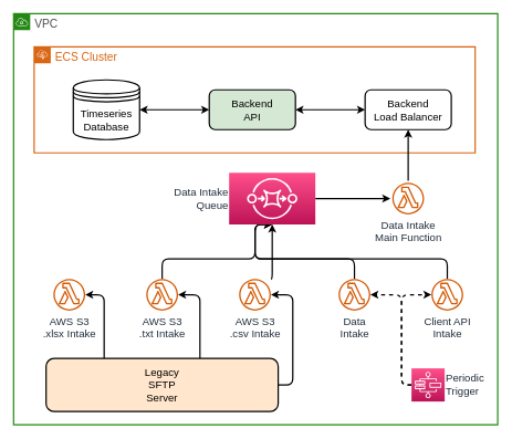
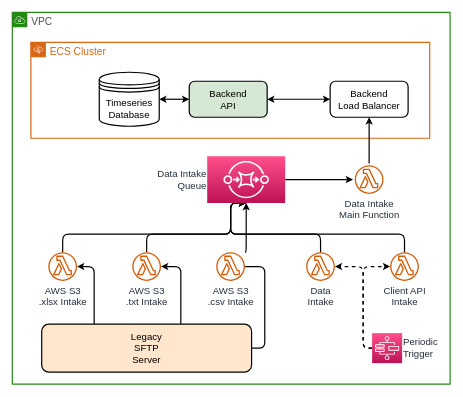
  <mxCell id="0" />
  <mxCell id="1" parent="0" />
  <mxCell id="2" value="VPC" style="points=[[0,0],[0.25,0],[0.5,0],[0.75,0],[1,0],[1,0.25],[1,0.5],[1,0.75],[1,1],[0.75,1],[0.5,1],[0.25,1],[0,1],[0,0.75],[0,0.5],[0,0.25]];outlineConnect=0;gradientColor=none;html=1;whiteSpace=wrap;fontSize=17;fontStyle=0;container=1;pointerEvents=0;collapsible=0;recursiveResize=0;shape=mxgraph.aws4.group;grIcon=mxgraph.aws4.group_vpc;strokeColor=#248814;fillColor=none;verticalAlign=top;align=left;spacingLeft=30;fontColor=#4D4D4D;dashed=0;strokeWidth=2;" vertex="1" parent="1"><mxGeometry x="20" y="20" width="730" height="620" as="geometry" /></mxCell>
  <mxCell id="3" value="ECS Cluster" style="points=[[0,0],[0.25,0],[0.5,0],[0.75,0],[1,0],[1,0.25],[1,0.5],[1,0.75],[1,1],[0.75,1],[0.5,1],[0.25,1],[0,1],[0,0.75],[0,0.5],[0,0.25]];outlineConnect=0;gradientColor=none;html=1;whiteSpace=wrap;fontSize=17;fontStyle=0;container=1;pointerEvents=0;collapsible=0;recursiveResize=0;shape=mxgraph.aws4.group;grIcon=mxgraph.aws4.group_elastic_beanstalk;strokeColor=#D86613;fillColor=none;verticalAlign=top;align=left;spacingLeft=30;fontColor=#D86613;dashed=0;strokeWidth=2;" vertex="1" parent="2"><mxGeometry x="31" y="50" width="665" height="160" as="geometry" /></mxCell>
  <mxCell id="4" value="Backend&lt;br&gt;Load Balancer" style="rounded=1;whiteSpace=wrap;html=1;fontSize=16;strokeWidth=2;" vertex="1" parent="3"><mxGeometry x="499" y="65" width="130" height="60" as="geometry" /></mxCell>
  <mxCell id="5" value="Backend&lt;br&gt;API" style="rounded=1;whiteSpace=wrap;html=1;fontSize=16;strokeWidth=2;fillColor=#d5e8d4;" vertex="1" parent="3"><mxGeometry x="264" y="65" width="130" height="60" as="geometry" /></mxCell>
  <mxCell id="6" style="edgeStyle=orthogonalEdgeStyle;html=1;exitX=0;exitY=0.5;exitDx=0;exitDy=0;entryX=1;entryY=0.5;entryDx=0;entryDy=0;startArrow=classic;startFill=1;strokeWidth=2;" edge="1" parent="3" source="4" target="5"><mxGeometry relative="1" as="geometry" /></mxCell>
- <mxCell id="7" value="Timeseries&lt;br&gt;Database" style="shape=datastore;whiteSpace=wrap;html=1;fontSize=16;strokeWidth=2;" vertex="1" parent="3"><mxGeometry x="59" y="50" width="100" height="90" as="geometry" /></mxCell>
+ <mxCell id="7" value="Timeseries&lt;br&gt;Database" style="shape=datastore;whiteSpace=wrap;html=1;fontSize=16;strokeWidth=2;" vertex="1" parent="3"><mxGeometry x="114" y="50" width="100" height="90" as="geometry" /></mxCell>
  <mxCell id="8" style="edgeStyle=orthogonalEdgeStyle;html=1;exitX=1;exitY=0.5;exitDx=0;exitDy=0;entryX=0;entryY=0.5;entryDx=0;entryDy=0;fontSize=16;startArrow=classic;startFill=1;strokeWidth=2;" edge="1" parent="3" source="7" target="5"><mxGeometry relative="1" as="geometry" /></mxCell>
  <mxCell id="9" style="edgeStyle=orthogonalEdgeStyle;html=1;entryX=0.5;entryY=1;entryDx=0;entryDy=0;fontSize=16;startArrow=none;startFill=0;strokeWidth=2;" edge="1" parent="2" source="10" target="4"><mxGeometry relative="1" as="geometry" /></mxCell>
  <mxCell id="10" value="Data Intake&lt;br style=&quot;font-size: 16px;&quot;&gt;Main Function" style="sketch=0;outlineConnect=0;fontColor=#232F3E;gradientColor=none;fillColor=#D45B07;strokeColor=none;dashed=0;verticalLabelPosition=bottom;verticalAlign=top;align=center;html=1;fontSize=16;fontStyle=0;aspect=fixed;pointerEvents=1;shape=mxgraph.aws4.lambda_function;spacing=2;spacingTop=0;perimeterSpacing=3;" vertex="1" parent="2"><mxGeometry x="571" y="255" width="48" height="48" as="geometry" /></mxCell>
  <mxCell id="11" style="edgeStyle=orthogonalEdgeStyle;html=1;entryX=0.5;entryY=1;entryDx=0;entryDy=0;entryPerimeter=0;fontSize=16;fontColor=#FF0000;startArrow=none;startFill=0;strokeWidth=2;" edge="1" parent="2" source="12" target="25"><mxGeometry relative="1" as="geometry"><Array as="points"><mxPoint x="224" y="370" /><mxPoint x="364" y="370" /></Array></mxGeometry></mxCell>
  <mxCell id="12" value="AWS S3&lt;br&gt;.txt Intake" style="sketch=0;outlineConnect=0;fontColor=#232F3E;gradientColor=none;fillColor=#D45B07;strokeColor=none;dashed=0;verticalLabelPosition=bottom;verticalAlign=top;align=center;html=1;fontSize=16;fontStyle=0;aspect=fixed;pointerEvents=1;shape=mxgraph.aws4.lambda_function;" vertex="1" parent="2"><mxGeometry x="200" y="400" width="48" height="48" as="geometry" /></mxCell>
  <mxCell id="13" style="edgeStyle=orthogonalEdgeStyle;html=1;entryX=0.5;entryY=1;entryDx=0;entryDy=0;entryPerimeter=0;fontSize=16;fontColor=#FF0000;startArrow=none;startFill=0;strokeWidth=2;" edge="1" parent="2" source="14" target="25"><mxGeometry relative="1" as="geometry"><Array as="points"><mxPoint x="364" y="400" /><mxPoint x="364" y="400" /></Array></mxGeometry></mxCell>
  <mxCell id="14" value="AWS S3&lt;br&gt;.csv Intake" style="sketch=0;outlineConnect=0;fontColor=#232F3E;gradientColor=none;fillColor=#D45B07;strokeColor=none;dashed=0;verticalLabelPosition=bottom;verticalAlign=top;align=center;html=1;fontSize=16;fontStyle=0;aspect=fixed;pointerEvents=1;shape=mxgraph.aws4.lambda_function;" vertex="1" parent="2"><mxGeometry x="340" y="400" width="48" height="48" as="geometry" /></mxCell>
+ <mxCell id="15" style="edgeStyle=orthogonalEdgeStyle;html=1;entryX=0.5;entryY=1;entryDx=0;entryDy=0;entryPerimeter=0;fontSize=16;fontColor=#FF0000;startArrow=none;startFill=0;strokeWidth=2;" edge="1" parent="2" source="16" target="25"><mxGeometry relative="1" as="geometry"><Array as="points"><mxPoint x="84" y="370" /><mxPoint x="364" y="370" /></Array></mxGeometry></mxCell>
  <mxCell id="16" value="AWS S3&lt;br&gt;.xlsx Intake" style="sketch=0;outlineConnect=0;fontColor=#232F3E;gradientColor=none;fillColor=#D45B07;strokeColor=none;dashed=0;verticalLabelPosition=bottom;verticalAlign=top;align=center;html=1;fontSize=16;fontStyle=0;aspect=fixed;pointerEvents=1;shape=mxgraph.aws4.lambda_function;" vertex="1" parent="2"><mxGeometry x="60" y="400" width="48" height="48" as="geometry" /></mxCell>
  <mxCell id="17" style="edgeStyle=orthogonalEdgeStyle;html=1;entryX=0.5;entryY=1;entryDx=0;entryDy=0;entryPerimeter=0;fontSize=16;fontColor=#FF0000;startArrow=none;startFill=0;strokeWidth=2;" edge="1" parent="2" source="18" target="25"><mxGeometry relative="1" as="geometry"><Array as="points"><mxPoint x="514" y="370" /><mxPoint x="364" y="370" /></Array></mxGeometry></mxCell>
  <mxCell id="18" value="Data&lt;br&gt;Intake" style="sketch=0;outlineConnect=0;fontColor=#232F3E;gradientColor=none;fillColor=#D45B07;strokeColor=none;dashed=0;verticalLabelPosition=bottom;verticalAlign=top;align=center;html=1;fontSize=16;fontStyle=0;aspect=fixed;pointerEvents=1;shape=mxgraph.aws4.lambda_function;" vertex="1" parent="2"><mxGeometry x="490" y="400" width="48" height="48" as="geometry" /></mxCell>
  <mxCell id="19" style="edgeStyle=orthogonalEdgeStyle;html=1;entryX=0.5;entryY=1;entryDx=0;entryDy=0;entryPerimeter=0;fontSize=16;fontColor=#FF0000;startArrow=none;startFill=0;strokeWidth=2;" edge="1" parent="2" source="20" target="25"><mxGeometry relative="1" as="geometry"><Array as="points"><mxPoint x="654" y="370" /><mxPoint x="364" y="370" /></Array></mxGeometry></mxCell>
  <mxCell id="20" value="Client API&lt;br&gt;Intake" style="sketch=0;outlineConnect=0;fontColor=#232F3E;gradientColor=none;fillColor=#D45B07;strokeColor=none;dashed=0;verticalLabelPosition=bottom;verticalAlign=top;align=center;html=1;fontSize=16;fontStyle=0;aspect=fixed;pointerEvents=1;shape=mxgraph.aws4.lambda_function;" vertex="1" parent="2"><mxGeometry x="630" y="400" width="48" height="48" as="geometry" /></mxCell>
  <mxCell id="21" style="edgeStyle=orthogonalEdgeStyle;html=1;exitX=0;exitY=0.5;exitDx=0;exitDy=0;exitPerimeter=0;fontSize=16;fontColor=#FF0000;startArrow=none;startFill=0;strokeWidth=2;dashed=1;" edge="1" parent="2" source="23" target="18"><mxGeometry relative="1" as="geometry"><Array as="points"><mxPoint x="585" y="560" /><mxPoint x="585" y="424" /></Array></mxGeometry></mxCell>
  <mxCell id="22" style="edgeStyle=orthogonalEdgeStyle;html=1;exitX=0;exitY=0.5;exitDx=0;exitDy=0;exitPerimeter=0;fontSize=16;fontColor=#FF0000;startArrow=none;startFill=0;strokeWidth=2;dashed=1;" edge="1" parent="2" source="23" target="20"><mxGeometry relative="1" as="geometry"><Array as="points"><mxPoint x="585" y="560" /><mxPoint x="585" y="424" /></Array></mxGeometry></mxCell>
  <mxCell id="23" value="Periodic&lt;br style=&quot;font-size: 16px;&quot;&gt;Trigger&lt;br style=&quot;font-size: 16px;&quot;&gt;" style="sketch=0;points=[[0,0,0],[0.25,0,0],[0.5,0,0],[0.75,0,0],[1,0,0],[0,1,0],[0.25,1,0],[0.5,1,0],[0.75,1,0],[1,1,0],[0,0.25,0],[0,0.5,0],[0,0.75,0],[1,0.25,0],[1,0.5,0],[1,0.75,0]];outlineConnect=0;fontColor=#232F3E;gradientColor=#FF4F8B;gradientDirection=north;fillColor=#BC1356;strokeColor=#ffffff;dashed=0;verticalLabelPosition=middle;verticalAlign=middle;align=left;html=1;fontSize=16;fontStyle=0;aspect=fixed;shape=mxgraph.aws4.resourceIcon;resIcon=mxgraph.aws4.step_functions;labelPosition=right;" vertex="1" parent="2"><mxGeometry x="600" y="535" width="50" height="50" as="geometry" /></mxCell>
  <mxCell id="24" style="edgeStyle=orthogonalEdgeStyle;html=1;exitX=1;exitY=0.5;exitDx=0;exitDy=0;exitPerimeter=0;fontSize=16;fontColor=#FF0000;startArrow=none;startFill=0;strokeWidth=2;" edge="1" parent="2" source="25" target="10"><mxGeometry relative="1" as="geometry"><Array as="points"><mxPoint x="520" y="279" /><mxPoint x="520" y="279" /></Array></mxGeometry></mxCell>
  <mxCell id="25" value="Data Intake&lt;br style=&quot;font-size: 16px;&quot;&gt;Queue" style="sketch=0;points=[[0,0,0],[0.25,0,0],[0.5,0,0],[0.75,0,0],[1,0,0],[0,1,0],[0.25,1,0],[0.5,1,0],[0.75,1,0],[1,1,0],[0,0.25,0],[0,0.5,0],[0,0.75,0],[1,0.25,0],[1,0.5,0],[1,0.75,0]];outlineConnect=0;fontColor=#232F3E;gradientColor=#FF4F8B;gradientDirection=north;fillColor=#BC1356;strokeColor=#ffffff;dashed=0;verticalLabelPosition=middle;verticalAlign=middle;align=right;html=1;fontSize=16;fontStyle=0;aspect=fixed;shape=mxgraph.aws4.resourceIcon;resIcon=mxgraph.aws4.sqs;labelPosition=left;" vertex="1" parent="2"><mxGeometry x="325" y="240" width="130" height="78" as="geometry" /></mxCell>
  <mxCell id="26" style="edgeStyle=orthogonalEdgeStyle;html=1;exitX=0.25;exitY=0;exitDx=0;exitDy=0;fontSize=16;startArrow=none;startFill=0;strokeWidth=2;" edge="1" parent="2" source="29" target="16"><mxGeometry relative="1" as="geometry"><Array as="points"><mxPoint x="137" y="424" /></Array></mxGeometry></mxCell>
  <mxCell id="27" style="edgeStyle=orthogonalEdgeStyle;html=1;fontSize=16;startArrow=none;startFill=0;strokeWidth=2;" edge="1" parent="2" source="29" target="12"><mxGeometry relative="1" as="geometry"><Array as="points"><mxPoint x="281" y="424" /></Array></mxGeometry></mxCell>
- <mxCell id="28" style="edgeStyle=orthogonalEdgeStyle;html=1;exitX=1;exitY=0.5;exitDx=0;exitDy=0;fontSize=16;startArrow=none;startFill=0;strokeWidth=2;" edge="1" parent="2" source="29" target="14"><mxGeometry relative="1" as="geometry"><Array as="points"><mxPoint x="421" y="560" /><mxPoint x="421" y="424" /></Array></mxGeometry></mxCell>
+ <mxCell id="28" style="edgeStyle=orthogonalEdgeStyle;html=1;exitX=1;exitY=0.5;exitDx=0;exitDy=0;fontSize=16;startArrow=none;startFill=0;strokeWidth=2;endArrow=none;" edge="1" parent="2" source="29" target="14"><mxGeometry relative="1" as="geometry"><Array as="points"><mxPoint x="421" y="560" /><mxPoint x="421" y="424" /></Array></mxGeometry></mxCell>
  <mxCell id="29" value="Legacy&lt;br&gt;SFTP&lt;br&gt;Server" style="rounded=1;whiteSpace=wrap;html=1;fontSize=16;strokeWidth=2;fillColor=#ffe6cc;" vertex="1" parent="2"><mxGeometry x="49" y="520" width="350" height="80" as="geometry" /></mxCell>
